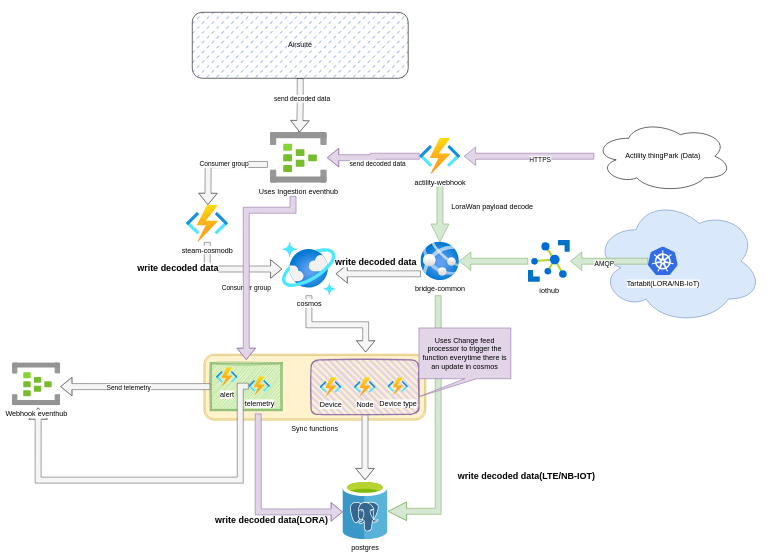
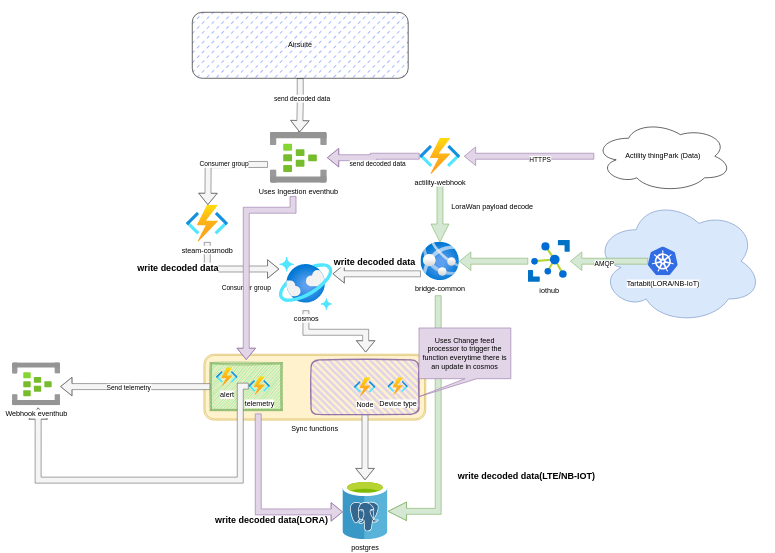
  <mxCell id="0" />
  <mxCell id="1" parent="0" />
  <mxCell id="2" value="" style="shape=ext;double=1;rounded=1;whiteSpace=wrap;html=1;fillColor=#fff2cc;strokeColor=#d6b656;" parent="1" vertex="1"><mxGeometry x="339.33" y="590" width="370" height="110" as="geometry" /></mxCell>
  <mxCell id="3" style="edgeStyle=orthogonalEdgeStyle;rounded=0;orthogonalLoop=1;jettySize=auto;html=1;exitX=0.75;exitY=1;exitDx=0;exitDy=0;" parent="1" source="4" edge="1"><mxGeometry relative="1" as="geometry"><mxPoint x="440" y="684" as="targetPoint" /></mxGeometry></mxCell>
  <mxCell id="4" value="" style="shape=ext;double=1;rounded=0;whiteSpace=wrap;html=1;fillColor=#79E896;fillStyle=auto;strokeColor=#82b366;arcSize=7;sketch=1;curveFitting=1;jiggle=2;" parent="1" vertex="1"><mxGeometry x="350" y="604.12" width="120" height="80" as="geometry" /></mxCell>
  <mxCell id="5" style="edgeStyle=orthogonalEdgeStyle;rounded=0;orthogonalLoop=1;jettySize=auto;html=1;entryX=0.729;entryY=-0.027;entryDx=0;entryDy=0;entryPerimeter=0;shape=flexArrow;fillColor=#f5f5f5;strokeColor=#666666;" parent="1" source="33" target="2" edge="1"><mxGeometry relative="1" as="geometry" /></mxCell>
  <mxCell id="6" style="edgeStyle=orthogonalEdgeStyle;rounded=0;orthogonalLoop=1;jettySize=auto;html=1;shape=flexArrow;fillColor=#f5f5f5;strokeColor=#666666;" parent="1" source="7" target="43" edge="1"><mxGeometry relative="1" as="geometry"><Array as="points"><mxPoint x="608" y="750" /><mxPoint x="608" y="750" /></Array></mxGeometry></mxCell>
  <mxCell id="7" value="" style="rounded=1;whiteSpace=wrap;html=1;strokeWidth=2;fillWeight=4;hachureGap=8;hachureAngle=45;fillColor=#e1d5e7;sketch=1;strokeColor=#9673a6;" parent="1" vertex="1"><mxGeometry x="518" y="599.56" width="180" height="90.88" as="geometry" /></mxCell>
  <mxCell id="8" style="edgeStyle=orthogonalEdgeStyle;rounded=0;orthogonalLoop=1;jettySize=auto;html=1;fillColor=#d5e8d4;strokeColor=#82b366;shape=arrow;" parent="1" target="12" edge="1"><mxGeometry relative="1" as="geometry"><mxPoint x="733" y="300" as="sourcePoint" /><mxPoint x="790" y="140" as="targetPoint" /><Array as="points" /></mxGeometry></mxCell>
  <mxCell id="9" value="" style="ellipse;shape=cloud;whiteSpace=wrap;html=1;fillColor=#dae8fc;strokeColor=#6c8ebf;" parent="1" vertex="1"><mxGeometry x="990" y="330" width="280" height="210" as="geometry" /></mxCell>
  <mxCell id="10" style="edgeStyle=orthogonalEdgeStyle;rounded=0;orthogonalLoop=1;jettySize=auto;html=1;shape=flexArrow;fillColor=#d5e8d4;strokeColor=#82b366;" parent="1" source="11" target="12" edge="1"><mxGeometry relative="1" as="geometry" /></mxCell>
  <mxCell id="11" value="iothub" style="image;sketch=0;aspect=fixed;html=1;points=[];align=center;fontSize=12;image=img/lib/mscae/Azure_IoT_Hub.svg;strokeColor=#0A0A0A;" parent="1" vertex="1"><mxGeometry x="880" y="400" width="70" height="70" as="geometry" /></mxCell>
  <mxCell id="12" value="bridge-common" style="image;aspect=fixed;html=1;points=[];align=center;fontSize=12;image=img/lib/azure2/containers/App_Services.svg;" parent="1" vertex="1"><mxGeometry x="701" y="403" width="64" height="64" as="geometry" /></mxCell>
  <mxCell id="13" style="edgeStyle=orthogonalEdgeStyle;rounded=0;orthogonalLoop=1;jettySize=auto;html=1;shape=flexArrow;fillColor=#f5f5f5;strokeColor=#666666;" parent="1" edge="1"><mxGeometry relative="1" as="geometry"><mxPoint x="346" y="341.24" as="targetPoint" /><mxPoint x="446" y="273.64" as="sourcePoint" /></mxGeometry></mxCell>
  <mxCell id="14" value="Consumer group" style="edgeLabel;html=1;align=center;verticalAlign=middle;resizable=0;points=[];" parent="13" vertex="1" connectable="0"><mxGeometry x="-0.126" y="-1" relative="1" as="geometry"><mxPoint as="offset" /></mxGeometry></mxCell>
  <mxCell id="15" value="" style="edgeStyle=orthogonalEdgeStyle;rounded=0;orthogonalLoop=1;jettySize=auto;html=1;" parent="1" source="16" target="30" edge="1"><mxGeometry relative="1" as="geometry" /></mxCell>
  <mxCell id="16" value="Uses Ingestion eventhub" style="image;aspect=fixed;html=1;points=[];align=center;fontSize=12;image=img/lib/azure2/analytics/Event_Hubs.svg;" parent="1" vertex="1"><mxGeometry x="450" y="220" width="94.67" height="84.78" as="geometry" /></mxCell>
  <mxCell id="17" style="edgeStyle=orthogonalEdgeStyle;rounded=0;orthogonalLoop=1;jettySize=auto;html=1;shape=flexArrow;fillColor=#e1d5e7;strokeColor=#9673a6;" parent="1" source="19" target="16" edge="1"><mxGeometry relative="1" as="geometry"><mxPoint x="480" y="310" as="targetPoint" /></mxGeometry></mxCell>
  <mxCell id="18" value="send decoded data" style="edgeLabel;html=1;align=center;verticalAlign=middle;resizable=0;points=[];" parent="17" vertex="1" connectable="0"><mxGeometry x="0.141" y="2" relative="1" as="geometry"><mxPoint x="16" y="8" as="offset" /></mxGeometry></mxCell>
  <mxCell id="19" value="actility-webhook" style="image;aspect=fixed;html=1;points=[];align=center;fontSize=12;image=img/lib/azure2/iot/Function_Apps.svg;" parent="1" vertex="1"><mxGeometry x="699" y="230" width="68" height="60" as="geometry" /></mxCell>
  <mxCell id="20" style="edgeStyle=orthogonalEdgeStyle;rounded=0;orthogonalLoop=1;jettySize=auto;html=1;shape=flexArrow;fillColor=#d5e8d4;strokeColor=#82b366;" parent="1" source="22" target="11" edge="1"><mxGeometry relative="1" as="geometry" /></mxCell>
  <mxCell id="21" value="AMQP" style="edgeLabel;html=1;align=center;verticalAlign=middle;resizable=0;points=[];" parent="20" vertex="1" connectable="0"><mxGeometry x="0.145" y="4" relative="1" as="geometry"><mxPoint as="offset" /></mxGeometry></mxCell>
  <mxCell id="22" value="Tartabit(LORA/NB-IoT)" style="image;sketch=0;aspect=fixed;html=1;points=[];align=center;fontSize=12;image=img/lib/mscae/Kubernetes.svg;" parent="1" vertex="1"><mxGeometry x="1080" y="411" width="50" height="48" as="geometry" /></mxCell>
  <mxCell id="23" value="Actility thingPark (Data)" style="ellipse;shape=cloud;whiteSpace=wrap;html=1;" parent="1" vertex="1"><mxGeometry x="990" y="200" width="230" height="120" as="geometry" /></mxCell>
  <mxCell id="24" style="edgeStyle=orthogonalEdgeStyle;rounded=0;orthogonalLoop=1;jettySize=auto;html=1;entryX=1.088;entryY=0.5;entryDx=0;entryDy=0;entryPerimeter=0;shape=flexArrow;fillColor=#e1d5e7;strokeColor=#9673a6;" parent="1" source="23" target="19" edge="1"><mxGeometry relative="1" as="geometry" /></mxCell>
  <mxCell id="25" value="HTTPS" style="edgeLabel;html=1;align=center;verticalAlign=middle;resizable=0;points=[];" parent="24" vertex="1" connectable="0"><mxGeometry x="-0.163" y="5" relative="1" as="geometry"><mxPoint as="offset" /></mxGeometry></mxCell>
  <mxCell id="26" value="LoraWan payload decode" style="text;html=1;align=center;verticalAlign=middle;resizable=0;points=[];autosize=1;strokeColor=none;fillColor=none;" parent="1" vertex="1"><mxGeometry x="740" y="330" width="160" height="30" as="geometry" /></mxCell>
- <mxCell id="27" value="Device" style="image;aspect=fixed;html=1;points=[];align=center;fontSize=12;image=img/lib/azure2/iot/Function_Apps.svg;" parent="1" vertex="1"><mxGeometry x="533" y="629.12" width="36" height="31.76" as="geometry" /></mxCell>
  <mxCell id="28" style="edgeStyle=orthogonalEdgeStyle;rounded=0;orthogonalLoop=1;jettySize=auto;html=1;shape=flexArrow;fillColor=#f5f5f5;strokeColor=#666666;" parent="1" source="30" edge="1"><mxGeometry relative="1" as="geometry"><mxPoint x="499" y="220" as="targetPoint" /></mxGeometry></mxCell>
  <mxCell id="29" value="send decoded data" style="edgeLabel;html=1;align=center;verticalAlign=middle;resizable=0;points=[];" parent="28" vertex="1" connectable="0"><mxGeometry x="-0.271" y="2" relative="1" as="geometry"><mxPoint as="offset" /></mxGeometry></mxCell>
  <mxCell id="30" value="Airsuite" style="rounded=1;whiteSpace=wrap;html=1;gradientColor=none;fillStyle=dashed;fillColor=#335CFF;" parent="1" vertex="1"><mxGeometry x="320" y="20" width="360" height="110" as="geometry" /></mxCell>
  <mxCell id="31" value="" style="edgeStyle=orthogonalEdgeStyle;rounded=0;orthogonalLoop=1;jettySize=auto;html=1;shape=flexArrow;fillColor=#f5f5f5;strokeColor=#666666;" parent="1" source="12" target="33" edge="1"><mxGeometry relative="1" as="geometry"><mxPoint x="730" y="467" as="sourcePoint" /><mxPoint x="285" y="516" as="targetPoint" /><Array as="points"><mxPoint x="670" y="456" /><mxPoint x="670" y="456" /></Array></mxGeometry></mxCell>
  <mxCell id="32" value="&lt;b&gt;write decoded data&lt;/b&gt;" style="edgeLabel;html=1;align=center;verticalAlign=middle;resizable=0;points=[];fontSize=15;" parent="31" vertex="1" connectable="0"><mxGeometry x="0.162" y="-4" relative="1" as="geometry"><mxPoint x="7" y="-17" as="offset" /></mxGeometry></mxCell>
- <mxCell id="33" value="cosmos" style="image;aspect=fixed;html=1;points=[];align=center;fontSize=12;image=img/lib/azure2/databases/Azure_Cosmos_DB.svg;" parent="1" vertex="1"><mxGeometry x="470" y="403" width="89" height="89" as="geometry" /></mxCell>
+ <mxCell id="33" value="cosmos" style="image;aspect=fixed;html=1;points=[];align=center;fontSize=12;image=img/lib/azure2/databases/Azure_Cosmos_DB.svg;" parent="1" vertex="1"><mxGeometry x="465" y="428" width="89" height="89" as="geometry" /></mxCell>
  <mxCell id="34" style="edgeStyle=orthogonalEdgeStyle;rounded=0;orthogonalLoop=1;jettySize=auto;html=1;shape=flexArrow;fillColor=#f5f5f5;strokeColor=#666666;" parent="1" source="35" target="33" edge="1"><mxGeometry relative="1" as="geometry"><Array as="points"><mxPoint x="345" y="448" /></Array></mxGeometry></mxCell>
  <mxCell id="35" value="steam-cosmodb" style="image;aspect=fixed;html=1;points=[];align=center;fontSize=12;image=img/lib/azure2/iot/Function_Apps.svg;" parent="1" vertex="1"><mxGeometry x="310" y="341.24" width="70" height="61.76" as="geometry" /></mxCell>
  <mxCell id="36" value="Sync functions" style="text;html=1;align=center;verticalAlign=middle;resizable=0;points=[];autosize=1;strokeColor=none;fillColor=none;" parent="1" vertex="1"><mxGeometry x="474.17" y="700" width="100" height="30" as="geometry" /></mxCell>
  <mxCell id="37" value="Node" style="image;aspect=fixed;html=1;points=[];align=center;fontSize=12;image=img/lib/azure2/iot/Function_Apps.svg;" parent="1" vertex="1"><mxGeometry x="590" y="629.12" width="36" height="31.76" as="geometry" /></mxCell>
  <mxCell id="38" value="Device type" style="image;aspect=fixed;html=1;points=[];align=center;fontSize=12;image=img/lib/azure2/iot/Function_Apps.svg;" parent="1" vertex="1"><mxGeometry x="645.99" y="629.12" width="34.01" height="30" as="geometry" /></mxCell>
  <mxCell id="39" value="telemetry" style="image;aspect=fixed;html=1;points=[];align=center;fontSize=12;image=img/lib/azure2/iot/Function_Apps.svg;" parent="1" vertex="1"><mxGeometry x="414" y="627.36" width="36" height="31.76" as="geometry" /></mxCell>
  <mxCell id="40" value="alert" style="image;aspect=fixed;html=1;points=[];align=center;fontSize=12;image=img/lib/azure2/iot/Function_Apps.svg;" parent="1" vertex="1"><mxGeometry x="360" y="612.36" width="36" height="31.76" as="geometry" /></mxCell>
  <mxCell id="41" value="" style="edgeStyle=orthogonalEdgeStyle;rounded=0;orthogonalLoop=1;jettySize=auto;html=1;shape=flexArrow;fillColor=#d5e8d4;strokeColor=#82b366;width=10;endSize=9.92;" parent="1" edge="1"><mxGeometry relative="1" as="geometry"><mxPoint x="730" y="492" as="sourcePoint" /><mxPoint x="645.99" y="852" as="targetPoint" /><Array as="points"><mxPoint x="730" y="852" /></Array></mxGeometry></mxCell>
  <mxCell id="42" value="&lt;b&gt;write decoded data(LTE/NB-IOT)&lt;br&gt;&lt;/b&gt;" style="edgeLabel;html=1;align=center;verticalAlign=middle;resizable=0;points=[];textShadow=0;labelBackgroundColor=none;fontSize=15;" parent="41" vertex="1" connectable="0"><mxGeometry x="0.638" y="-2" relative="1" as="geometry"><mxPoint x="150" y="-58" as="offset" /></mxGeometry></mxCell>
  <mxCell id="43" value="postgres" style="image;sketch=0;aspect=fixed;html=1;points=[];align=center;fontSize=12;image=img/lib/mscae/Azure_Database_for_PostgreSQL_servers.svg;" parent="1" vertex="1"><mxGeometry x="570.75" y="800" width="75.24" height="99" as="geometry" /></mxCell>
  <mxCell id="44" value="Uses Change feed processor to trigger the function everytime there is an update in cosmos" style="shape=callout;whiteSpace=wrap;html=1;perimeter=calloutPerimeter;position2=0;fillColor=#e1d5e7;strokeColor=#9673a6;" parent="1" vertex="1"><mxGeometry x="698" y="546.32" width="153.12" height="114.56" as="geometry" /></mxCell>
  <mxCell id="45" value="&lt;b&gt;&lt;font style=&quot;font-size: 15px;&quot;&gt;write decoded data&lt;/font&gt;&lt;/b&gt;" style="edgeLabel;html=1;align=center;verticalAlign=middle;resizable=0;points=[];" parent="1" vertex="1" connectable="0"><mxGeometry x="300" y="447.5" as="geometry"><mxPoint x="-5" y="-2" as="offset" /></mxGeometry></mxCell>
  <mxCell id="46" value="Consumer group" style="edgeLabel;html=1;align=center;verticalAlign=middle;resizable=0;points=[];" parent="1" vertex="1" connectable="0"><mxGeometry x="409.996" y="479.997" as="geometry" /></mxCell>
  <mxCell id="47" style="edgeStyle=orthogonalEdgeStyle;rounded=0;orthogonalLoop=1;jettySize=auto;html=1;entryX=0.003;entryY=0.535;entryDx=0;entryDy=0;entryPerimeter=0;shape=flexArrow;fillColor=#e1d5e7;strokeColor=#9673a6;" parent="1" target="43" edge="1"><mxGeometry relative="1" as="geometry"><mxPoint x="430" y="689" as="sourcePoint" /><Array as="points"><mxPoint x="430" y="689" /><mxPoint x="430" y="853" /></Array></mxGeometry></mxCell>
  <mxCell id="48" value="&lt;b&gt;&lt;font style=&quot;font-size: 15px;&quot;&gt;write decoded data(LORA)&lt;/font&gt;&lt;/b&gt;" style="edgeLabel;html=1;align=center;verticalAlign=middle;resizable=0;points=[];textShadow=0;labelBackgroundColor=none;" parent="1" vertex="1" connectable="0"><mxGeometry x="740" y="760" as="geometry"><mxPoint x="-289" y="105" as="offset" /></mxGeometry></mxCell>
  <mxCell id="49" style="edgeStyle=orthogonalEdgeStyle;rounded=0;orthogonalLoop=1;jettySize=auto;html=1;entryX=1;entryY=0.557;entryDx=0;entryDy=0;entryPerimeter=0;shape=flexArrow;fillColor=#f5f5f5;strokeColor=#666666;" parent="1" source="4" target="52" edge="1"><mxGeometry relative="1" as="geometry" /></mxCell>
  <mxCell id="50" value="Send telemetry" style="edgeLabel;html=1;align=center;verticalAlign=middle;resizable=0;points=[];" parent="49" vertex="1" connectable="0"><mxGeometry x="0.096" y="1" relative="1" as="geometry"><mxPoint as="offset" /></mxGeometry></mxCell>
  <mxCell id="51" style="edgeStyle=orthogonalEdgeStyle;rounded=0;orthogonalLoop=1;jettySize=auto;html=1;entryX=0.538;entryY=1.045;entryDx=0;entryDy=0;entryPerimeter=0;shape=flexArrow;fillColor=#f5f5f5;strokeColor=#666666;" parent="1" source="39" target="52" edge="1"><mxGeometry relative="1" as="geometry"><Array as="points"><mxPoint x="400" y="643" /><mxPoint x="400" y="800" /><mxPoint x="63" y="800" /></Array></mxGeometry></mxCell>
  <mxCell id="52" value="Webhook eventhub" style="image;aspect=fixed;html=1;points=[];align=center;fontSize=12;image=img/lib/azure2/analytics/Event_Hubs.svg;" parent="1" vertex="1"><mxGeometry x="20" y="604.12" width="80" height="71.65" as="geometry" /></mxCell>
  <mxCell id="53" style="edgeStyle=orthogonalEdgeStyle;rounded=0;orthogonalLoop=1;jettySize=auto;html=1;exitX=0.507;exitY=1.026;exitDx=0;exitDy=0;exitPerimeter=0;shape=flexArrow;fillColor=#e1d5e7;strokeColor=#9673a6;" parent="1" edge="1"><mxGeometry relative="1" as="geometry"><mxPoint x="410" y="599.56" as="targetPoint" /><mxPoint x="487.998" y="326.544" as="sourcePoint" /><Array as="points"><mxPoint x="488" y="350" /><mxPoint x="410" y="350" /></Array></mxGeometry></mxCell>
